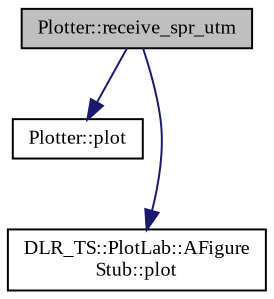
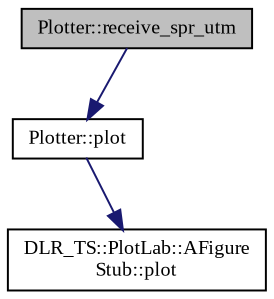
  digraph {
    fontname="Liberation Serif"
    rankdir=TB
    node [color=black fillcolor=white fontname="Liberation Serif" fontsize=10 shape=record style=filled]
    edge [color=midnightblue fontname="Liberation Serif" fontsize=10 labelfontname=Helvetica labelfontsize=10 style=solid]
    n1 [fillcolor=grey75 fontcolor=black height=0.2 label="Plotter::receive_spr_utm" width=0.4]
    n2 [height=0.2 label="Plotter::plot" width=0.4]
    n3 [height=0.2 label="DLR_TS::PlotLab::AFigure\lStub::plot" width=0.4]
    n1 -> n2
-   n1 -> n3
+   n2 -> n3
  }
